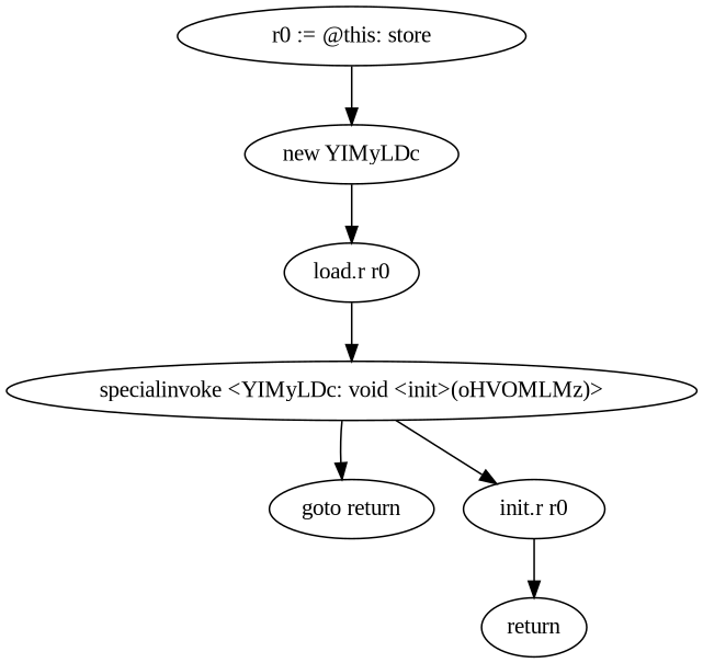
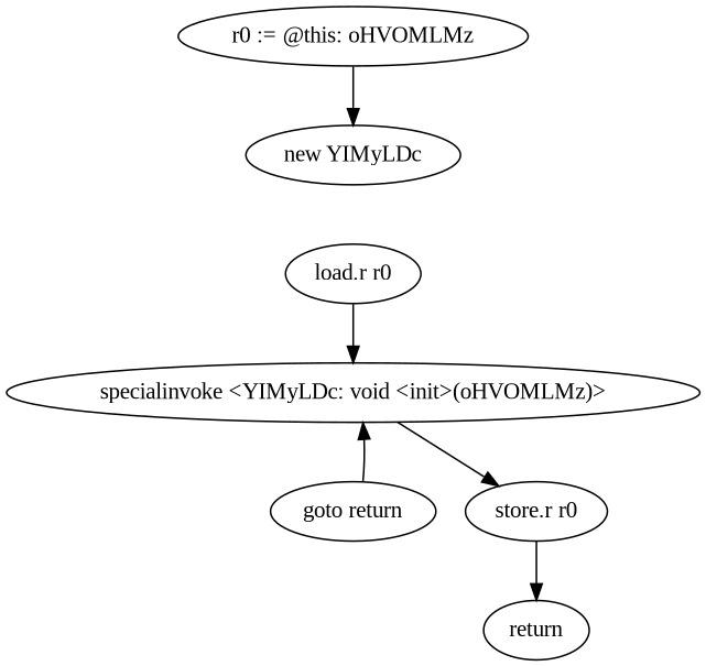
  digraph {
    fontname="Liberation Serif"
    node [fontname="Liberation Serif"]
    edge [fontname="Liberation Serif"]
-   "r0 := @this: oHVOMLMz" [label="r0 := @this: store"]
+   "r0 := @this: oHVOMLMz"
    "new YIMyLDc"
    "load.r r0"
    "specialinvoke <YIMyLDc: void <init>(oHVOMLMz)>"
    "goto return"
-   "store.r r0" [label="init.r r0"]
+   "store.r r0"
    return
    "r0 := @this: oHVOMLMz" -> "new YIMyLDc"
-   "new YIMyLDc" -> "load.r r0"
    "load.r r0" -> "specialinvoke <YIMyLDc: void <init>(oHVOMLMz)>"
-   "specialinvoke <YIMyLDc: void <init>(oHVOMLMz)>" -> "goto return"
+   "goto return" -> "specialinvoke <YIMyLDc: void <init>(oHVOMLMz)>"
    "specialinvoke <YIMyLDc: void <init>(oHVOMLMz)>" -> "store.r r0"
    "store.r r0" -> return
  }
